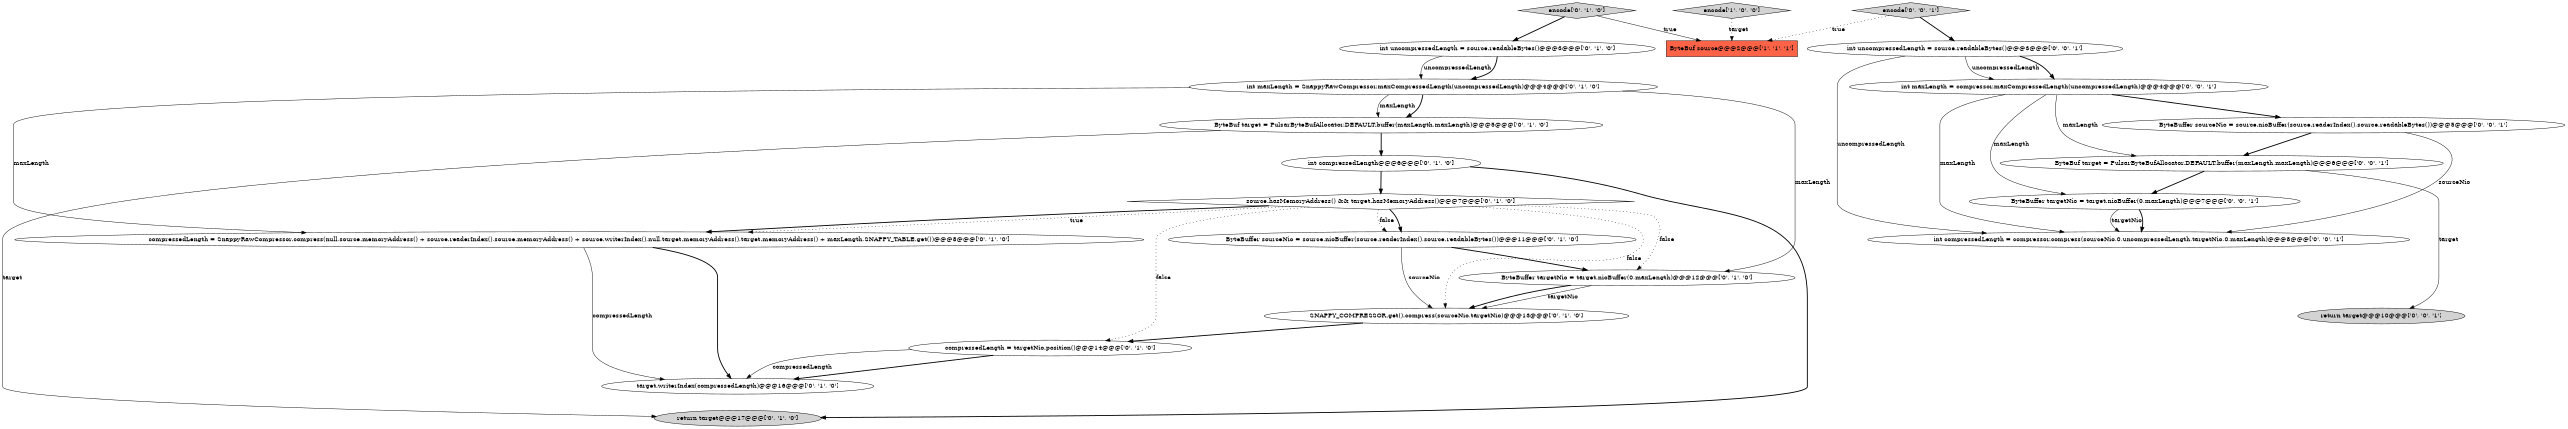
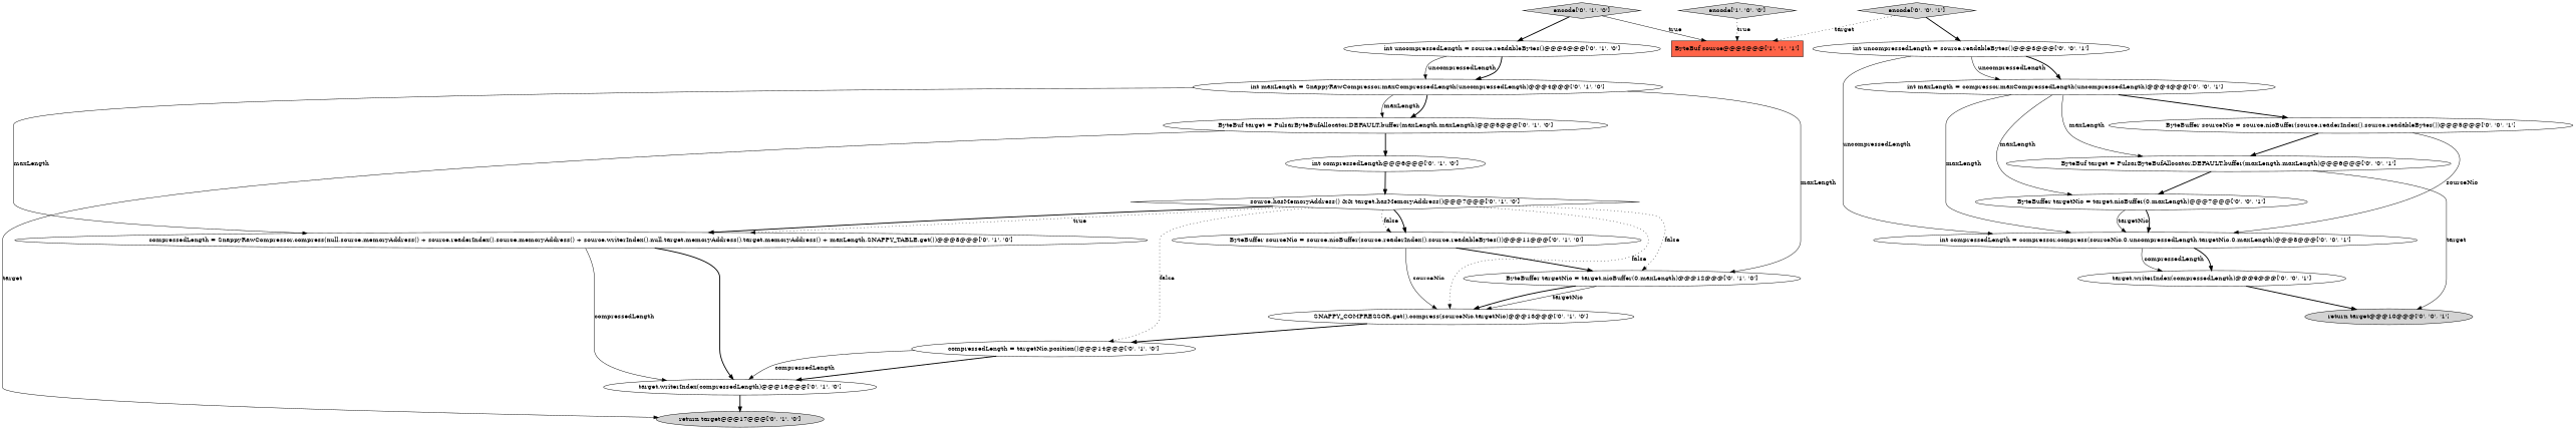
  digraph {
    node [fillcolor=white shape=ellipse style=filled]
    edge [style=bold]
    n1 [label="int compressedLength@@@6@@@['0', '1', '0']"]
    n2 [label="source.hasMemoryAddress() && target.hasMemoryAddress()@@@7@@@['0', '1', '0']" shape=diamond]
    n3 [label="ByteBuffer targetNio = target.nioBuffer(0,maxLength)@@@12@@@['0', '1', '0']"]
    n4 [label="SNAPPY_COMPRESSOR.get().compress(sourceNio,targetNio)@@@13@@@['0', '1', '0']"]
    n5 [label="compressedLength = SnappyRawCompressor.compress(null,source.memoryAddress() + source.readerIndex(),source.memoryAddress() + source.writerIndex(),null,target.memoryAddress(),target.memoryAddress() + maxLength,SNAPPY_TABLE.get())@@@8@@@['0', '1', '0']"]
    n6 [label="compressedLength = targetNio.position()@@@14@@@['0', '1', '0']"]
    n7 [label="ByteBuffer sourceNio = source.nioBuffer(source.readerIndex(),source.readableBytes())@@@11@@@['0', '1', '0']"]
    n8 [label="ByteBuf target = PulsarByteBufAllocator.DEFAULT.buffer(maxLength,maxLength)@@@5@@@['0', '1', '0']"]
    n9 [fillcolor=lightgray label="return target@@@17@@@['0', '1', '0']"]
    n10 [label="ByteBuffer sourceNio = source.nioBuffer(source.readerIndex(),source.readableBytes())@@@5@@@['0', '0', '1']"]
    n11 [label="int compressedLength = compressor.compress(sourceNio,0,uncompressedLength,targetNio,0,maxLength)@@@8@@@['0', '0', '1']"]
    n12 [label="ByteBuf target = PulsarByteBufAllocator.DEFAULT.buffer(maxLength,maxLength)@@@6@@@['0', '0', '1']"]
+   n13 [label="target.writerIndex(compressedLength)@@@9@@@['0', '0', '1']"]
    n14 [fillcolor=lightgray label="return target@@@10@@@['0', '0', '1']"]
    n15 [label="ByteBuffer targetNio = target.nioBuffer(0,maxLength)@@@7@@@['0', '0', '1']"]
    n16 [label="int maxLength = SnappyRawCompressor.maxCompressedLength(uncompressedLength)@@@4@@@['0', '1', '0']"]
    n17 [label="target.writerIndex(compressedLength)@@@16@@@['0', '1', '0']"]
    n18 [label="int uncompressedLength = source.readableBytes()@@@3@@@['0', '1', '0']"]
    n19 [fillcolor=lightgray label="encode['1', '0', '0']" shape=diamond]
    n20 [fillcolor=tomato label="ByteBuf source@@@2@@@['1', '1', '1']" shape=box]
    n21 [fillcolor=lightgray label="encode['0', '1', '0']" shape=diamond]
    n22 [label="int uncompressedLength = source.readableBytes()@@@3@@@['0', '0', '1']"]
    n23 [label="int maxLength = compressor.maxCompressedLength(uncompressedLength)@@@4@@@['0', '0', '1']"]
    n24 [fillcolor=lightgray label="encode['0', '0', '1']" shape=diamond]
    n1 -> n2
    n2 -> n3 [label=false style=dotted]
    n2 -> n4 [label=false style=dotted]
    n2 -> n5
    n2 -> n5 [label=true style=dotted]
    n2 -> n6 [label=false style=dotted]
    n2 -> n7
    n2 -> n7 [label=false style=dotted]
    n3 -> n4 [label=targetNio style=solid]
    n3 -> n4
    n4 -> n6
    n5 -> n17 [label=compressedLength style=solid]
    n5 -> n17
    n6 -> n17 [label=compressedLength style=solid]
    n6 -> n17
    n7 -> n3
    n7 -> n4 [label=sourceNio style=solid]
    n8 -> n1
    n8 -> n9 [label=target style=solid]
    n10 -> n11 [label=sourceNio style=solid]
    n10 -> n12
+   n11 -> n13
+   n11 -> n13 [label=compressedLength style=solid]
    n12 -> n14 [label=target style=solid]
    n12 -> n15
+   n13 -> n14
    n15 -> n11 [label=targetNio style=solid]
    n15 -> n11
    n16 -> n3 [label=maxLength style=solid]
    n16 -> n5 [label=maxLength style=solid]
    n16 -> n8
    n16 -> n8 [label=maxLength style=solid]
-   n1 -> n9
+   n17 -> n9
    n18 -> n16 [label=uncompressedLength style=solid]
    n18 -> n16
-   n19 -> n20 [label=target style=dotted]
+   n19 -> n20 [label=true style=dotted]
    n21 -> n18
    n21 -> n20 [label=true style=solid]
    n22 -> n11 [label=uncompressedLength style=solid]
    n22 -> n23 [label=uncompressedLength style=solid]
    n22 -> n23
    n23 -> n10
    n23 -> n11 [label=maxLength style=solid]
    n23 -> n12 [label=maxLength style=solid]
    n23 -> n15 [label=maxLength style=solid]
-   n24 -> n20 [label=true style=dotted]
+   n24 -> n20 [label=target style=dotted]
    n24 -> n22
  }
